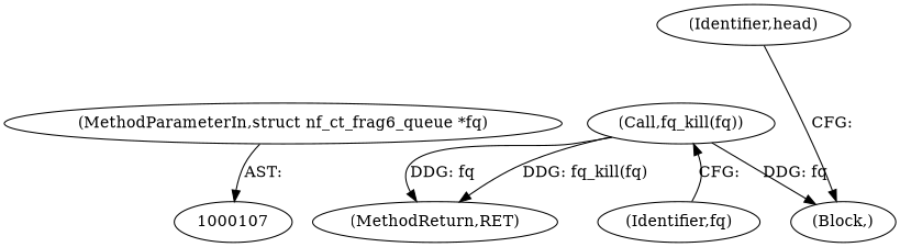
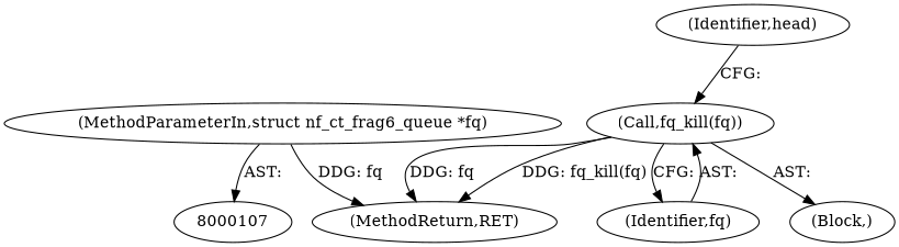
  digraph {
    n1 [label="(MethodParameterIn,struct nf_ct_frag6_queue *fq)"]
    n2 [label="(MethodReturn,RET)"]
-   1000107
+   1000107 [label=8000107]
    n4 [label="(Call,fq_kill(fq))"]
    n5 [label="(Block,)"]
    n6 [label="(Identifier,fq)"]
    n7 [label="(Identifier,head)"]
+   n1 -> n2 [label="DDG: fq"]
    n1 -> 1000107 [label="AST: "]
    n4 -> n2 [label="DDG: fq"]
    n4 -> n2 [label="DDG: fq_kill(fq)"]
-   n4 -> n5 [label="DDG: fq"]
-   n6 -> n4 [label="CFG: "]
-   n7 -> n5 [label="CFG: "]
+   n4 -> n5 [label="AST: "]
+   n4 -> n6 [label="CFG: "]
+   n6 -> n4 [label="AST: "]
+   n7 -> n4 [label="CFG: "]
  }
